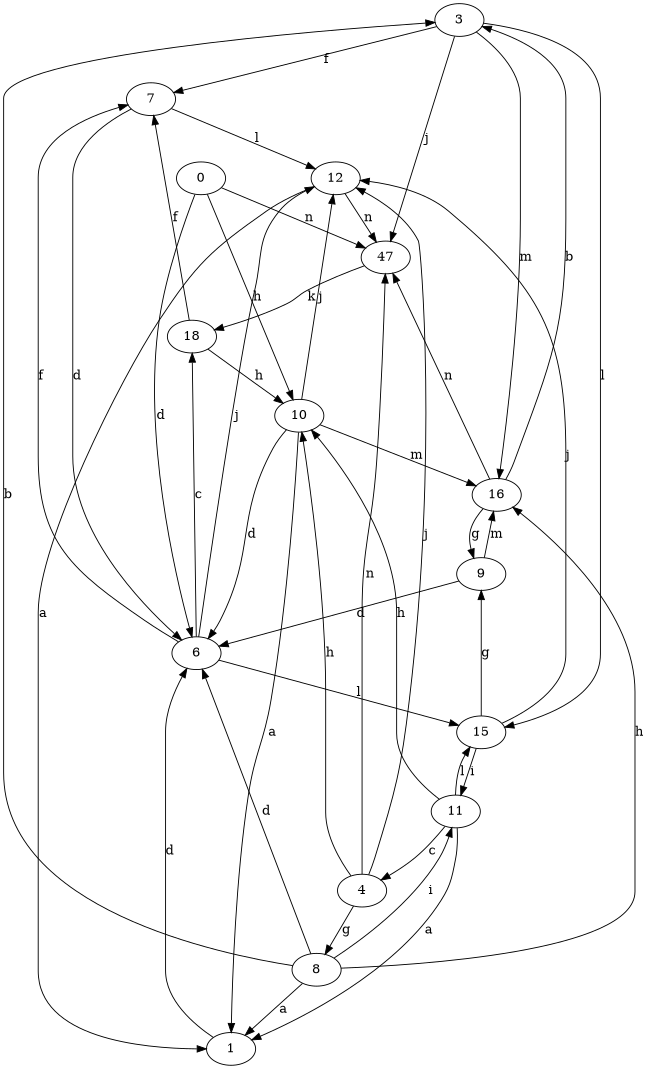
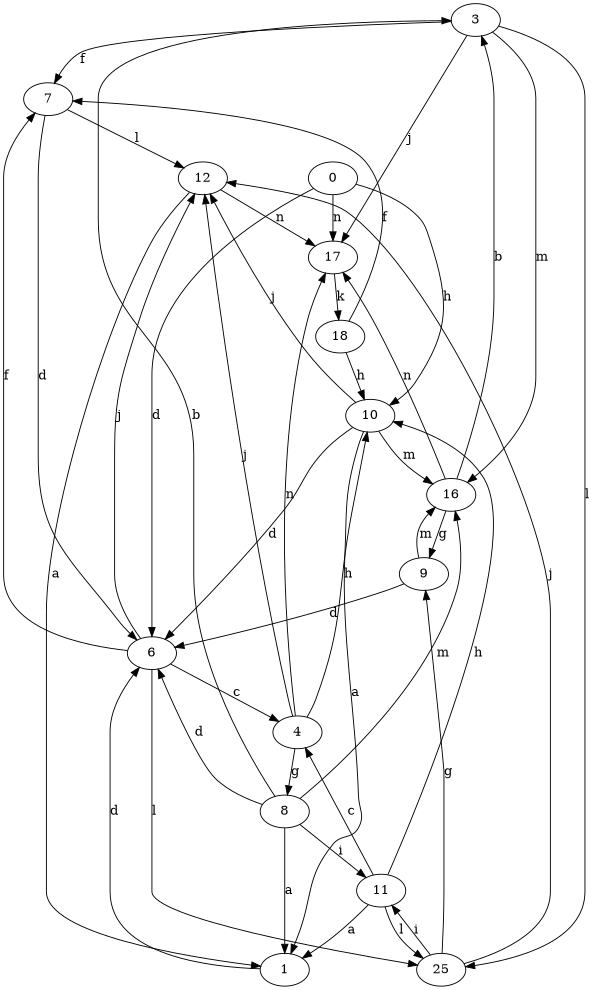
  strict digraph {
    3
    7
-   15
+   15 [label=25]
    16
-   17 [label=47]
+   17
    12
    6
    1
    11
    9
    4
    8
    10
    n14 [label=18]
    0
    3 -> 7 [label=f]
    3 -> 15 [label=l]
    3 -> 16 [label=m]
    3 -> 17 [label=j]
    7 -> 12 [label=l]
    7 -> 6 [label=d]
    15 -> 12 [label=j]
    15 -> 11 [label=i]
    15 -> 9 [label=g]
    16 -> 3 [label=b]
    16 -> 17 [label=n]
    16 -> 9 [label=g]
    17 -> n14 [label=k]
    12 -> 17 [label=n]
    12 -> 1 [label=a]
    6 -> 7 [label=f]
    6 -> 15 [label=l]
    6 -> 12 [label=j]
-   6 -> n14 [label=c]
+   6 -> 4 [label=c]
    1 -> 6 [label=d]
    11 -> 15 [label=l]
    11 -> 1 [label=a]
    11 -> 4 [label=c]
    11 -> 10 [label=h]
    9 -> 16 [label=m]
    9 -> 6 [label=d]
    4 -> 17 [label=n]
    4 -> 12 [label=j]
    4 -> 8 [label=g]
    4 -> 10 [label=h]
    8 -> 3 [label=b]
-   8 -> 16 [label=h]
+   8 -> 16 [label=m]
    8 -> 6 [label=d]
    8 -> 1 [label=a]
    8 -> 11 [label=i]
    10 -> 16 [label=m]
    10 -> 12 [label=j]
    10 -> 6 [label=d]
    10 -> 1 [label=a]
    n14 -> 7 [label=f]
    n14 -> 10 [label=h]
    0 -> 17 [label=n]
    0 -> 6 [label=d]
    0 -> 10 [label=h]
  }
